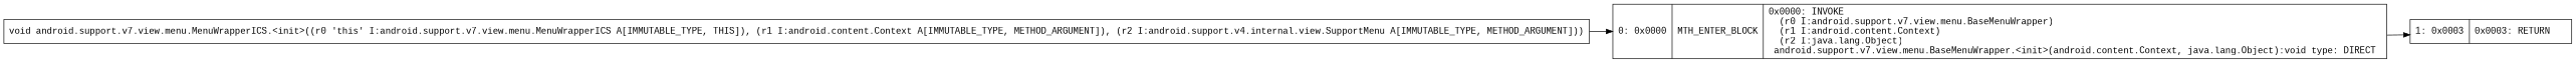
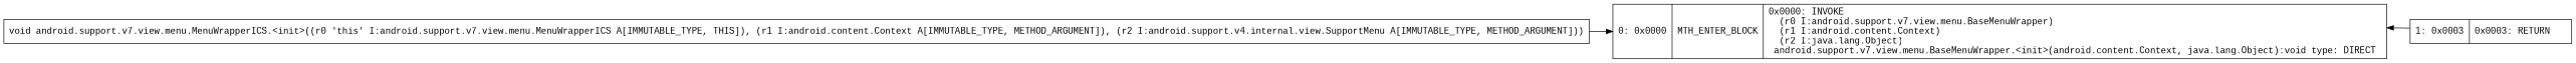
  digraph {
    rankdir=LR
    fontname="Liberation Mono"
    node [shape=record fontname="Liberation Mono"]
    edge [fontname="Liberation Mono"]
    n1 [label="{0\:\ 0x0000|MTH_ENTER_BLOCK\l|0x0000: INVOKE  \l  (r0 I:android.support.v7.view.menu.BaseMenuWrapper)\l  (r1 I:android.content.Context)\l  (r2 I:java.lang.Object)\l android.support.v7.view.menu.BaseMenuWrapper.\<init\>(android.content.Context, java.lang.Object):void type: DIRECT \l}"]
    n2 [label="{1\:\ 0x0003|0x0003: RETURN   \l}"]
    n3 [label="{void android.support.v7.view.menu.MenuWrapperICS.\<init\>((r0 'this' I:android.support.v7.view.menu.MenuWrapperICS A[IMMUTABLE_TYPE, THIS]), (r1 I:android.content.Context A[IMMUTABLE_TYPE, METHOD_ARGUMENT]), (r2 I:android.support.v4.internal.view.SupportMenu A[IMMUTABLE_TYPE, METHOD_ARGUMENT])) }"]
-   n1 -> n2
+   n2 -> n1
    n3 -> n1
  }
